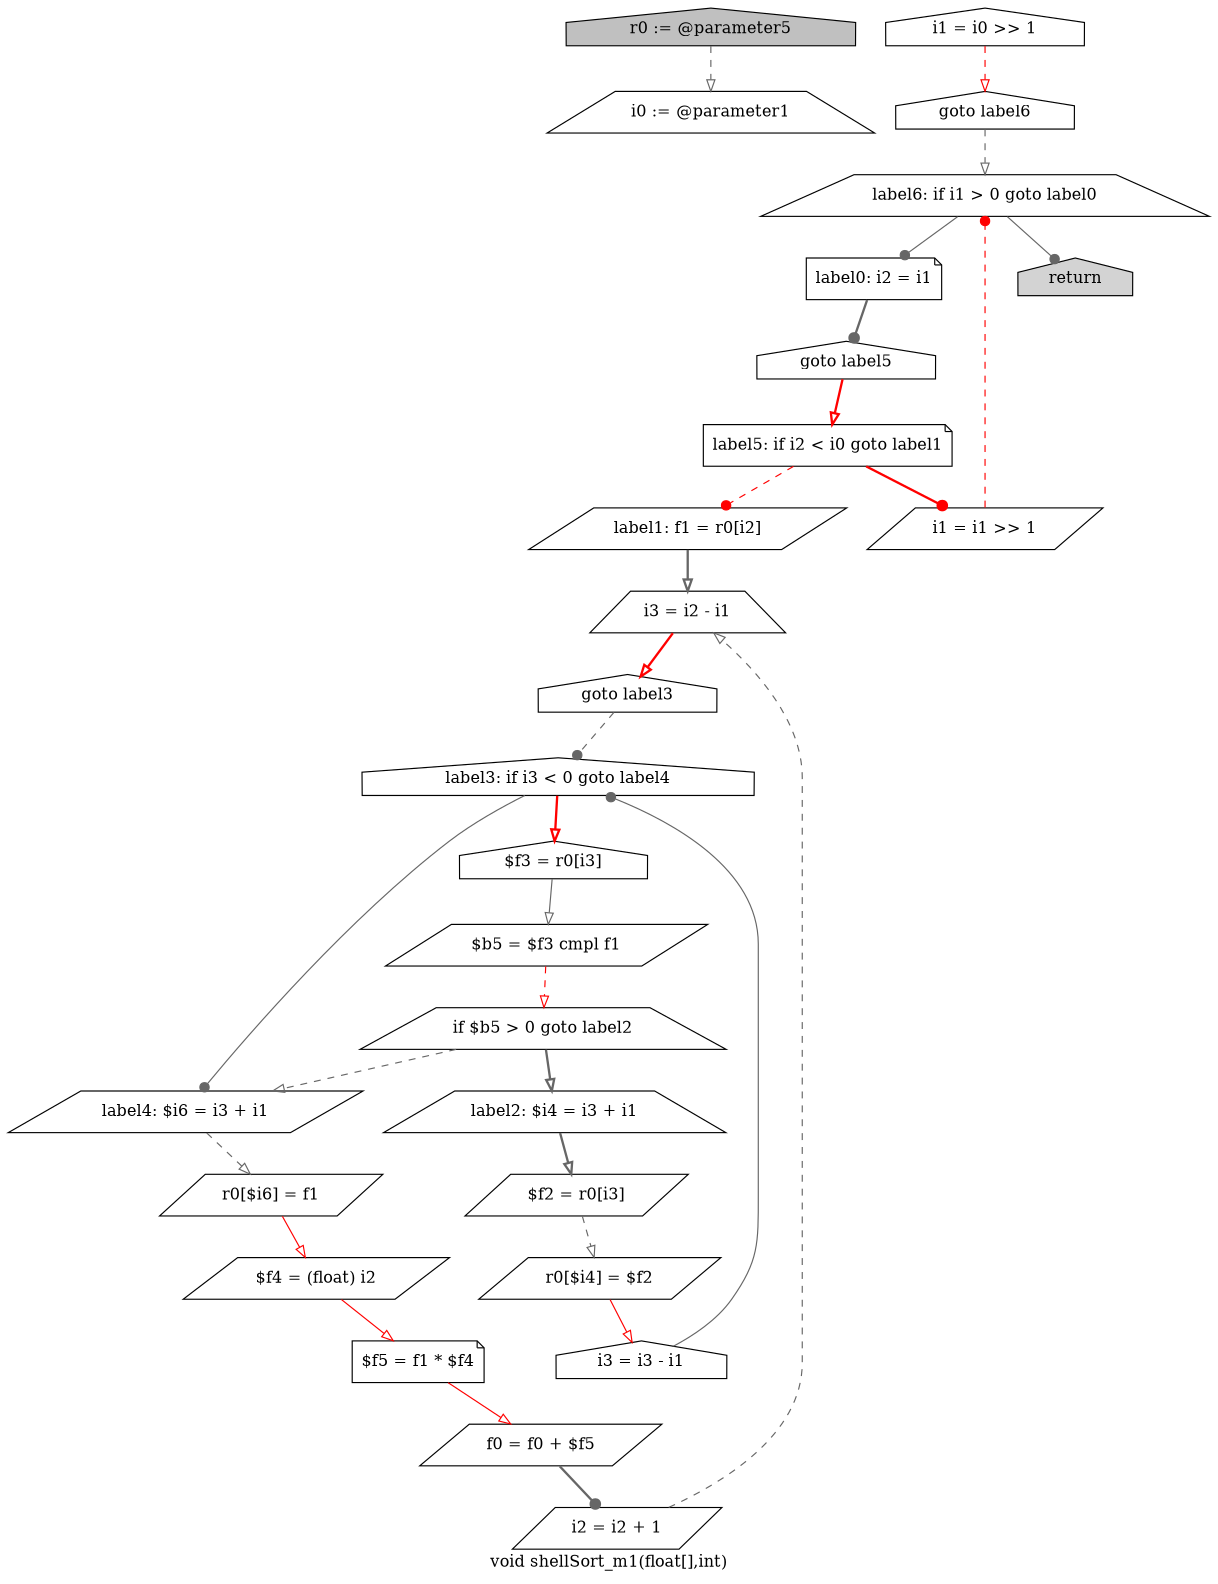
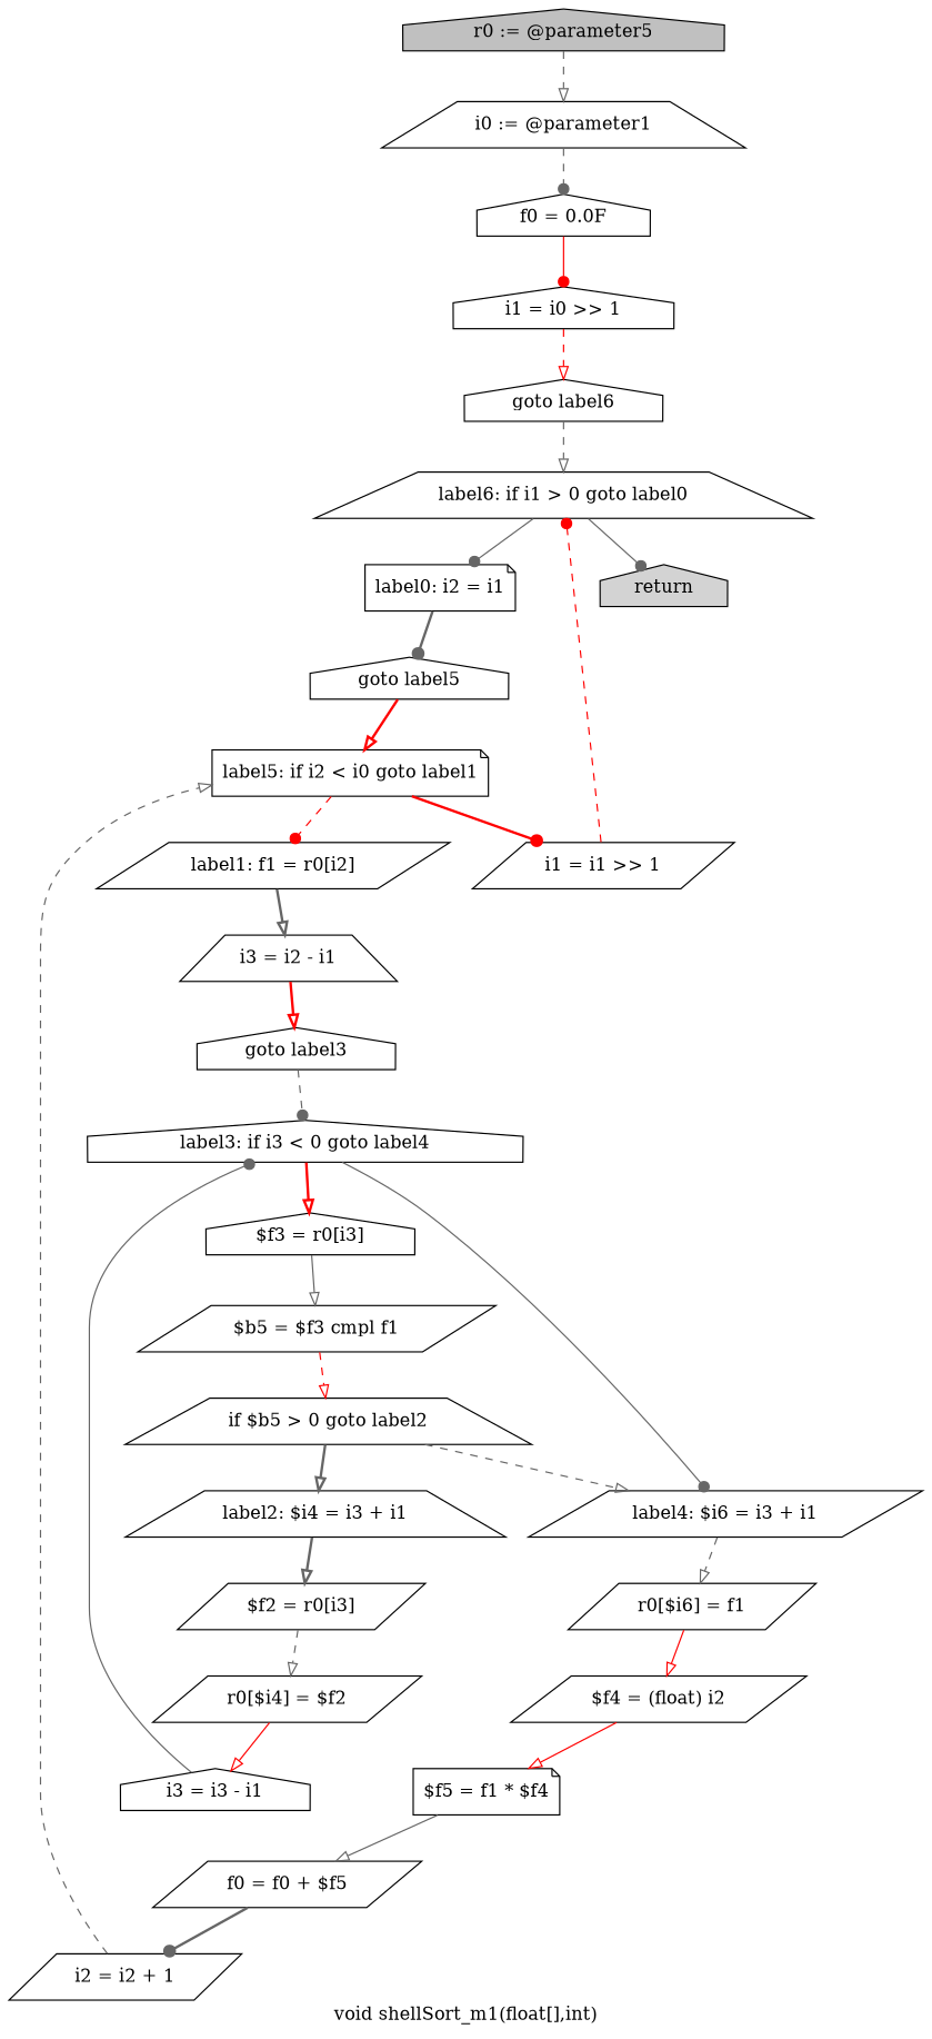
  digraph {
    label="void shellSort_m1(float[],int)"
    node [shape=house]
    edge [arrowhead=onormal color=gray40 style=dashed]
    n1 [fillcolor=gray label="r0 := @parameter5" style=filled]
    n2 [label="i0 := @parameter1" shape=trapezium]
+   n3 [label="f0 = 0.0F"]
    n4 [label="i1 = i0 >> 1"]
    n5 [label="goto label6"]
    n6 [label="label6: if i1 > 0 goto label0" shape=trapezium]
    n7 [label="label0: i2 = i1" shape=note]
    n8 [fillcolor=lightgray label=return style=filled]
    n9 [label="goto label5"]
    n10 [label="label5: if i2 < i0 goto label1" shape=note]
    n11 [label="label1: f1 = r0[i2]" shape=parallelogram]
    n12 [label="i1 = i1 >> 1" shape=parallelogram]
    n13 [label="i3 = i2 - i1" shape=trapezium]
    n14 [label="goto label3"]
    n15 [label="label3: if i3 < 0 goto label4"]
    n16 [label="$f3 = r0[i3]"]
    n17 [label="label4: $i6 = i3 + i1" shape=parallelogram]
    n18 [label="$b5 = $f3 cmpl f1" shape=parallelogram]
    n19 [label="r0[$i6] = f1" shape=parallelogram]
    n20 [label="label2: $i4 = i3 + i1" shape=trapezium]
    n21 [label="$f2 = r0[i3]" shape=parallelogram]
    n22 [label="r0[$i4] = $f2" shape=parallelogram]
    n23 [label="i3 = i3 - i1"]
    n24 [label="if $b5 > 0 goto label2" shape=trapezium]
    n25 [label="$f4 = (float) i2" shape=parallelogram]
    n26 [label="$f5 = f1 * $f4" shape=note]
    n27 [label="f0 = f0 + $f5" shape=parallelogram]
    n28 [label="i2 = i2 + 1" shape=parallelogram]
    n1 -> n2
+   n2 -> n3 [arrowhead=dot]
+   n3 -> n4 [arrowhead=dot color=red style=solid]
    n4 -> n5 [color=red]
    n5 -> n6
    n6 -> n7 [arrowhead=dot style=solid]
    n6 -> n8 [arrowhead=dot style=solid]
    n7 -> n9 [arrowhead=dot style=bold]
    n9 -> n10 [color=red style=bold]
    n10 -> n11 [arrowhead=dot color=red]
    n10 -> n12 [arrowhead=dot color=red style=bold]
    n11 -> n13 [style=bold]
    n12 -> n6 [arrowhead=dot color=red]
    n13 -> n14 [color=red style=bold]
    n14 -> n15 [arrowhead=dot]
    n15 -> n16 [color=red style=bold]
    n15 -> n17 [arrowhead=dot style=solid]
    n16 -> n18 [style=solid]
    n17 -> n19
    n18 -> n24 [color=red]
    n19 -> n25 [color=red style=solid]
    n20 -> n21 [style=bold]
    n21 -> n22
    n22 -> n23 [color=red style=solid]
    n23 -> n15 [arrowhead=dot style=solid]
    n24 -> n17
    n24 -> n20 [style=bold]
    n25 -> n26 [color=red style=solid]
-   n26 -> n27 [color=red style=solid]
+   n26 -> n27 [style=solid]
    n27 -> n28 [arrowhead=dot style=bold]
-   n28 -> n13
+   n28 -> n10
  }
